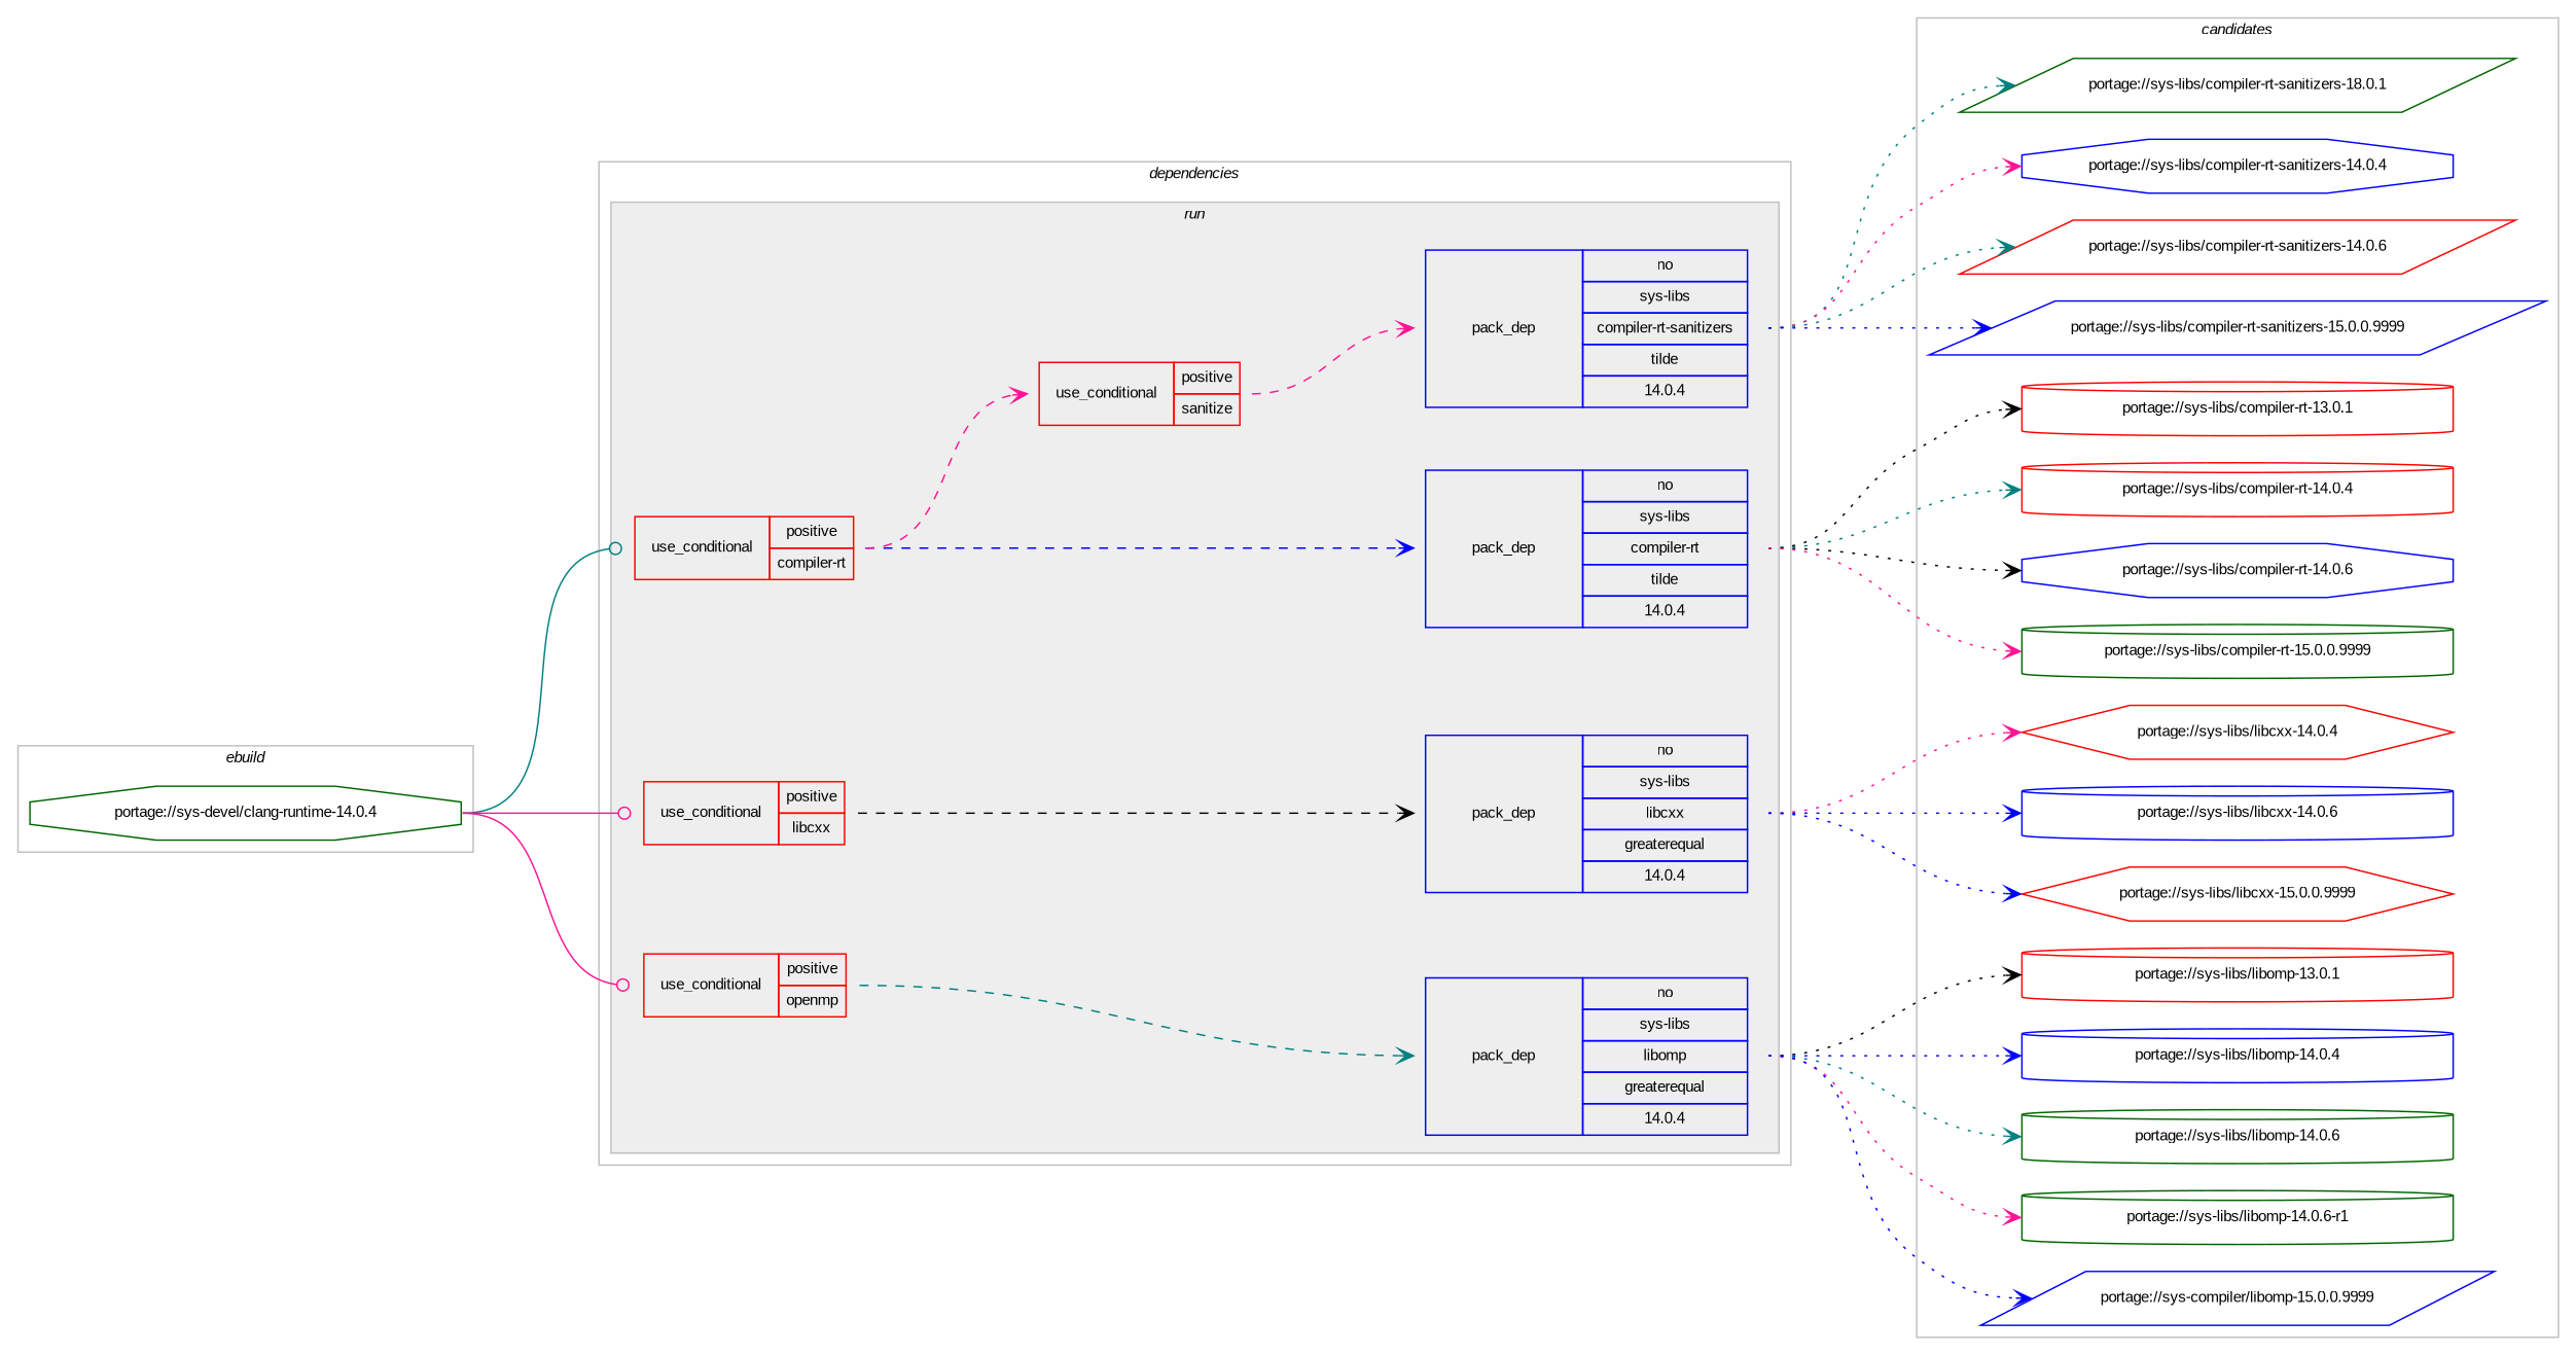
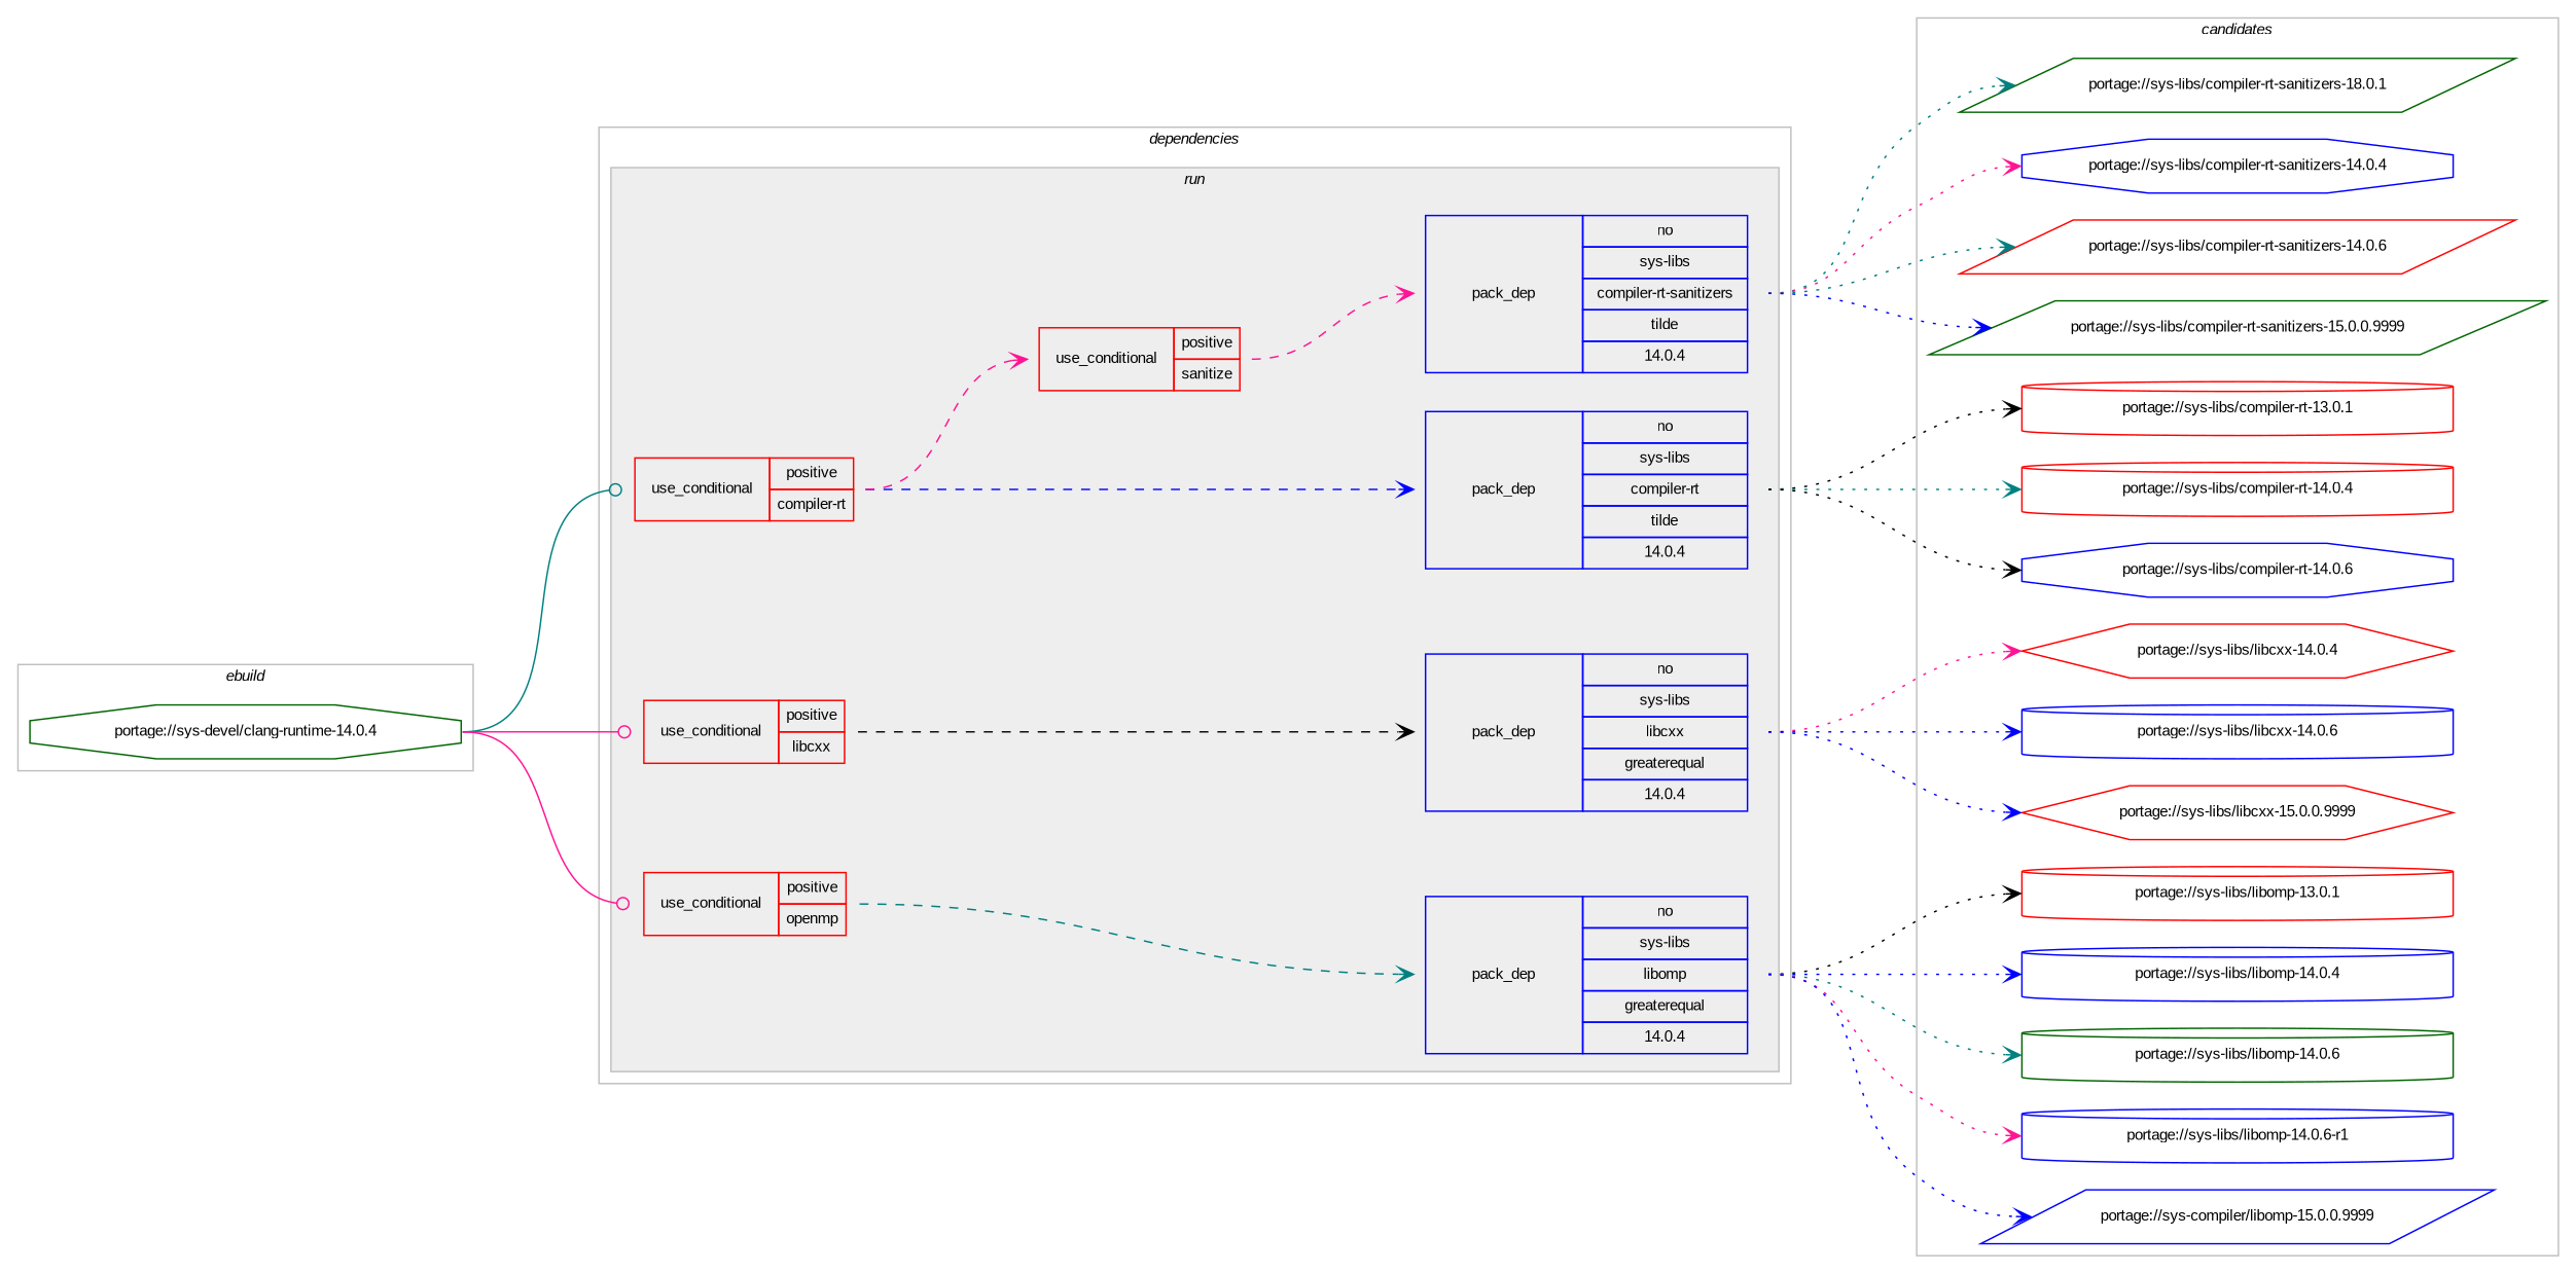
  digraph {
    compound=true
    concentrate=true
    fontname="Liberation Sans"
    fontsize=10
    newrank=true
    rankdir=LR
    ranksep=1.5
    node [color=blue fontname="Liberation Sans" fontsize=10 shape=none]
    edge [arrowhead=vee color=deeppink fontname="Liberation Sans" headport=w style=dotted tailport=e weight=100]
    n1 [color=darkgreen label="portage://sys-devel/clang-runtime-14.0.4" shape=octagon width=4]
    n2 [label=<<TABLE BORDER="0" CELLBORDER="1" CELLSPACING="0" CELLPADDING="4" WIDTH="220"><TR><TD ROWSPAN="6" CELLPADDING="30">pack_dep</TD></TR><TR><TD WIDTH="110">no</TD></TR><TR><TD>sys-libs</TD></TR><TR><TD>compiler-rt</TD></TR><TR><TD>tilde</TD></TR><TR><TD>14.0.4</TD></TR></TABLE>>]
    n3 [label=<<TABLE BORDER="0" CELLBORDER="1" CELLSPACING="0" CELLPADDING="4" WIDTH="220"><TR><TD ROWSPAN="6" CELLPADDING="30">pack_dep</TD></TR><TR><TD WIDTH="110">no</TD></TR><TR><TD>sys-libs</TD></TR><TR><TD>compiler-rt-sanitizers</TD></TR><TR><TD>tilde</TD></TR><TR><TD>14.0.4</TD></TR></TABLE>>]
    n4 [color=red label=<<TABLE BORDER="0" CELLBORDER="1" CELLSPACING="0" CELLPADDING="4"><TR><TD ROWSPAN="3" CELLPADDING="10">use_conditional</TD></TR><TR><TD>positive</TD></TR><TR><TD>sanitize</TD></TR></TABLE>>]
    n5 [color=red label=<<TABLE BORDER="0" CELLBORDER="1" CELLSPACING="0" CELLPADDING="4"><TR><TD ROWSPAN="3" CELLPADDING="10">use_conditional</TD></TR><TR><TD>positive</TD></TR><TR><TD>compiler-rt</TD></TR></TABLE>>]
    n6 [label=<<TABLE BORDER="0" CELLBORDER="1" CELLSPACING="0" CELLPADDING="4" WIDTH="220"><TR><TD ROWSPAN="6" CELLPADDING="30">pack_dep</TD></TR><TR><TD WIDTH="110">no</TD></TR><TR><TD>sys-libs</TD></TR><TR><TD>libcxx</TD></TR><TR><TD>greaterequal</TD></TR><TR><TD>14.0.4</TD></TR></TABLE>>]
    n7 [color=red label=<<TABLE BORDER="0" CELLBORDER="1" CELLSPACING="0" CELLPADDING="4"><TR><TD ROWSPAN="3" CELLPADDING="10">use_conditional</TD></TR><TR><TD>positive</TD></TR><TR><TD>libcxx</TD></TR></TABLE>>]
    n8 [label=<<TABLE BORDER="0" CELLBORDER="1" CELLSPACING="0" CELLPADDING="4" WIDTH="220"><TR><TD ROWSPAN="6" CELLPADDING="30">pack_dep</TD></TR><TR><TD WIDTH="110">no</TD></TR><TR><TD>sys-libs</TD></TR><TR><TD>libomp</TD></TR><TR><TD>greaterequal</TD></TR><TR><TD>14.0.4</TD></TR></TABLE>>]
    n9 [color=red label=<<TABLE BORDER="0" CELLBORDER="1" CELLSPACING="0" CELLPADDING="4"><TR><TD ROWSPAN="3" CELLPADDING="10">use_conditional</TD></TR><TR><TD>positive</TD></TR><TR><TD>openmp</TD></TR></TABLE>>]
    n10 [color=darkgreen label="portage://sys-libs/compiler-rt-sanitizers-18.0.1" shape=parallelogram width=4]
    n11 [label="portage://sys-libs/compiler-rt-sanitizers-14.0.4" shape=octagon width=4]
    n12 [color=red label="portage://sys-libs/compiler-rt-sanitizers-14.0.6" shape=parallelogram width=4]
-   n13 [label="portage://sys-libs/compiler-rt-sanitizers-15.0.0.9999" shape=parallelogram width=4]
+   n13 [color=darkgreen label="portage://sys-libs/compiler-rt-sanitizers-15.0.0.9999" shape=parallelogram width=4]
    n14 [color=red label="portage://sys-libs/compiler-rt-13.0.1" shape=cylinder width=4]
    n15 [color=red label="portage://sys-libs/compiler-rt-14.0.4" shape=cylinder width=4]
    n16 [label="portage://sys-libs/compiler-rt-14.0.6" shape=octagon width=4]
-   n17 [color=darkgreen label="portage://sys-libs/compiler-rt-15.0.0.9999" shape=cylinder width=4]
    n18 [color=red label="portage://sys-libs/libcxx-14.0.4" shape=hexagon width=4]
    n19 [label="portage://sys-libs/libcxx-14.0.6" shape=cylinder width=4]
    n20 [color=red label="portage://sys-libs/libcxx-15.0.0.9999" shape=hexagon width=4]
    n21 [color=red label="portage://sys-libs/libomp-13.0.1" shape=cylinder width=4]
    n22 [label="portage://sys-libs/libomp-14.0.4" shape=cylinder width=4]
    n23 [color=darkgreen label="portage://sys-libs/libomp-14.0.6" shape=cylinder width=4]
-   n24 [color=darkgreen label="portage://sys-libs/libomp-14.0.6-r1" shape=cylinder width=4]
+   n24 [label="portage://sys-libs/libomp-14.0.6-r1" shape=cylinder width=4]
    n25 [label="portage://sys-compiler/libomp-15.0.0.9999" shape=parallelogram width=4]
    subgraph cluster_1 {
      color=gray
      label=<<i>ebuild</i>>
      rank=same
      n1
    }
    subgraph cluster_2 {
      color=gray
      label=<<i>dependencies</i>>
      subgraph cluster_3 {
        color=gray
        fillcolor="#eeeeee"
        label=<<i>compile</i>>
        style=filled
      }
      subgraph cluster_4 {
        color=gray
        fillcolor="#eeeeee"
        label=<<i>compile and run</i>>
        style=filled
      }
      subgraph cluster_5 {
        color=gray
        fillcolor="#eeeeee"
        label=<<i>run</i>>
        style=filled
        subgraph sub_6 {
          color=gray
          fillcolor="#eeeeee"
          label=<<i>run</i>>
          style=filled
          n5
          subgraph sub_7 {
            color=gray
            fillcolor="#eeeeee"
            label=<<i>run</i>>
            style=filled
            n2
          }
          subgraph sub_8 {
            color=gray
            fillcolor="#eeeeee"
            label=<<i>run</i>>
            style=filled
            n4
            subgraph sub_9 {
              color=gray
              fillcolor="#eeeeee"
              label=<<i>run</i>>
              style=filled
              n3
            }
          }
        }
        subgraph sub_10 {
          color=gray
          fillcolor="#eeeeee"
          label=<<i>run</i>>
          style=filled
          n7
          subgraph sub_11 {
            color=gray
            fillcolor="#eeeeee"
            label=<<i>run</i>>
            style=filled
            n6
          }
        }
        subgraph sub_12 {
          color=gray
          fillcolor="#eeeeee"
          label=<<i>run</i>>
          style=filled
          n9
          subgraph sub_13 {
            color=gray
            fillcolor="#eeeeee"
            label=<<i>run</i>>
            style=filled
            n8
          }
        }
      }
    }
    subgraph cluster_14 {
      color=gray
      label=<<i>candidates</i>>
      rank=same
      subgraph sub_15 {
        color=black
        label=<<i>candidates</i>>
        nodesep=1
        rank=same
        n10
        n11
        n12
        n13
      }
      subgraph sub_16 {
        color=black
        label=<<i>candidates</i>>
        nodesep=1
        rank=same
        n14
        n15
        n16
-       n17
      }
      subgraph sub_17 {
        color=black
        label=<<i>candidates</i>>
        nodesep=1
        rank=same
        n18
        n19
        n20
      }
      subgraph sub_18 {
        color=black
        label=<<i>candidates</i>>
        nodesep=1
        rank=same
        n21
        n22
        n23
        n24
        n25
      }
    }
    n1 -> n5 [arrowhead=odot color=teal style=solid weight=20]
    n1 -> n7 [arrowhead=odot style=solid weight=20]
    n1 -> n9 [arrowhead=odot style=solid weight=20]
    n2 -> n14 [color=black]
    n2 -> n15 [color=teal]
    n2 -> n16 [color=black]
-   n2 -> n17
    n3 -> n10 [color=teal]
    n3 -> n11
    n3 -> n12 [color=teal]
    n3 -> n13 [color=blue]
    n4 -> n3 [style=dashed weight=20]
    n5 -> n2 [color=blue style=dashed weight=20]
    n5 -> n4 [style=dashed weight=20]
    n6 -> n18
    n6 -> n19 [color=blue]
    n6 -> n20 [color=blue]
    n7 -> n6 [color=black style=dashed weight=20]
    n8 -> n21 [color=black]
    n8 -> n22 [color=blue]
    n8 -> n23 [color=teal]
    n8 -> n24
    n8 -> n25 [color=blue]
    n9 -> n8 [color=teal style=dashed weight=20]
  }
